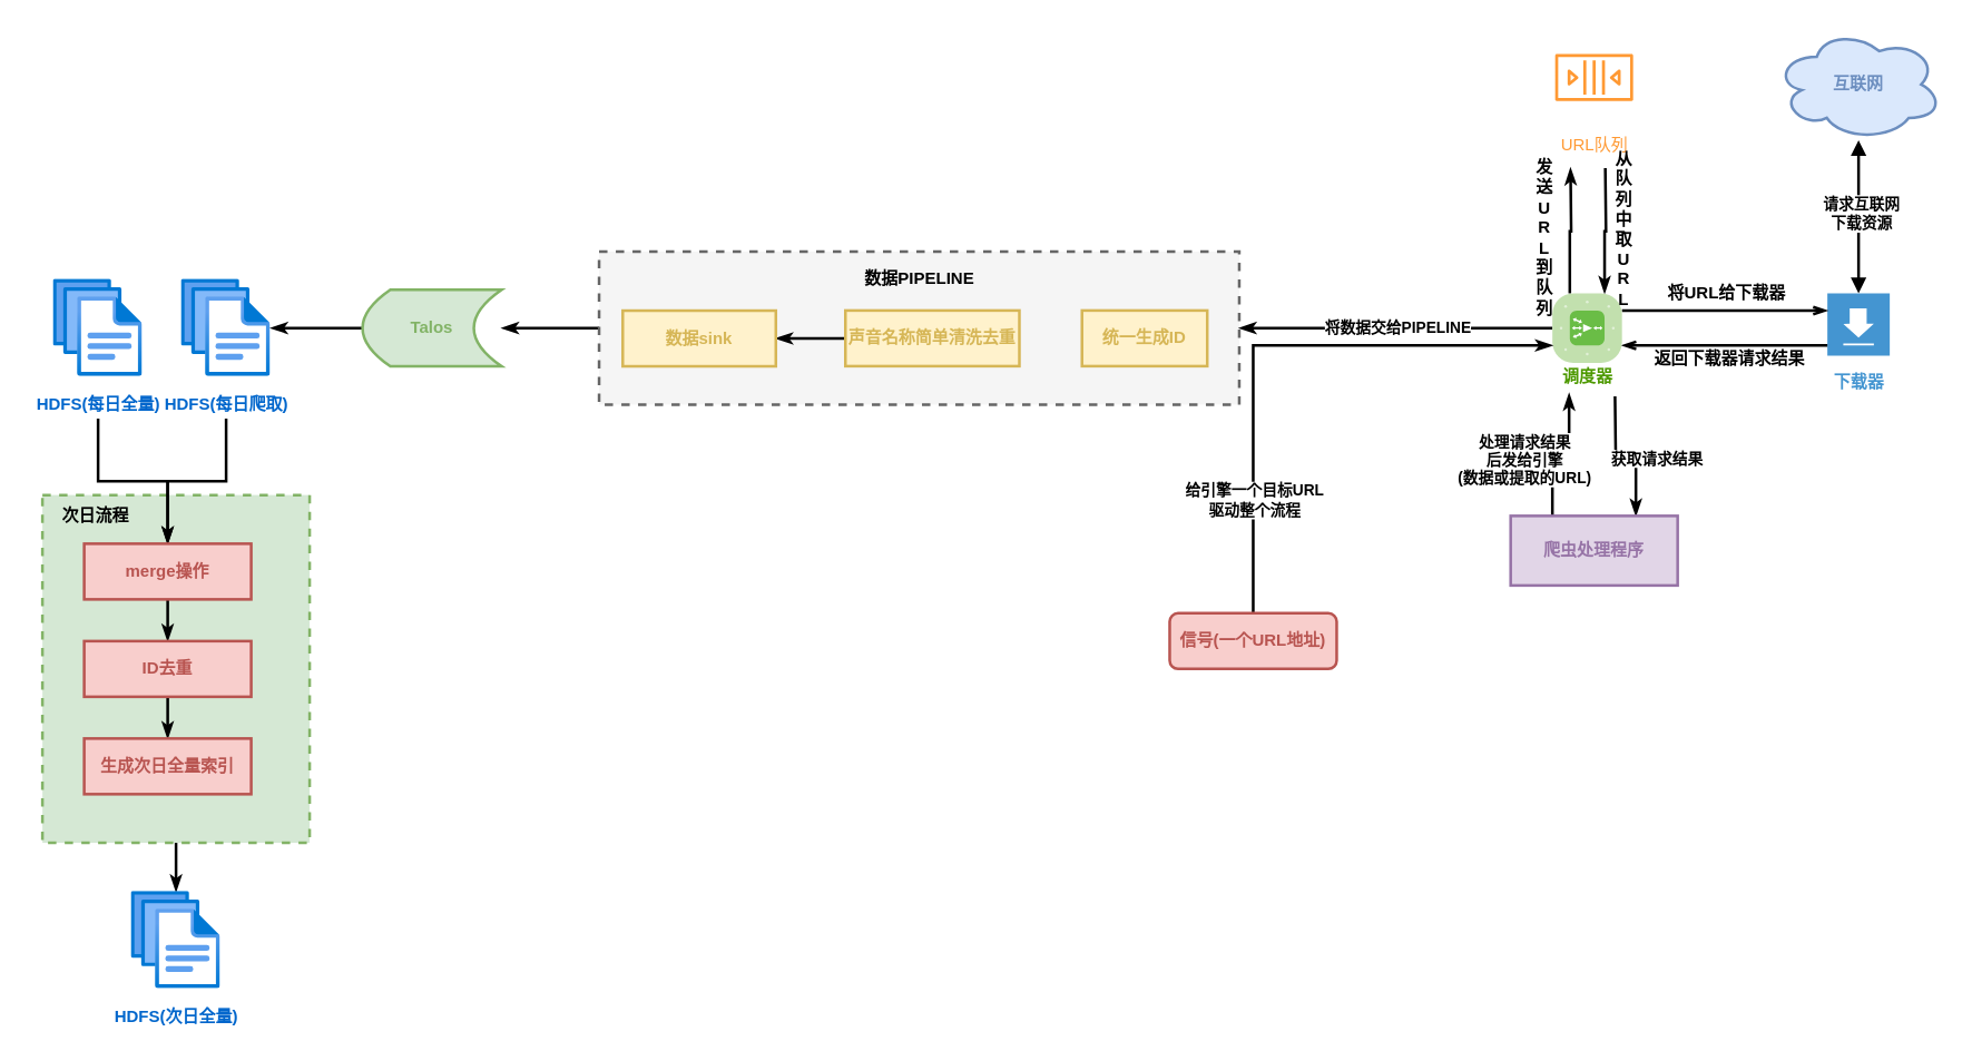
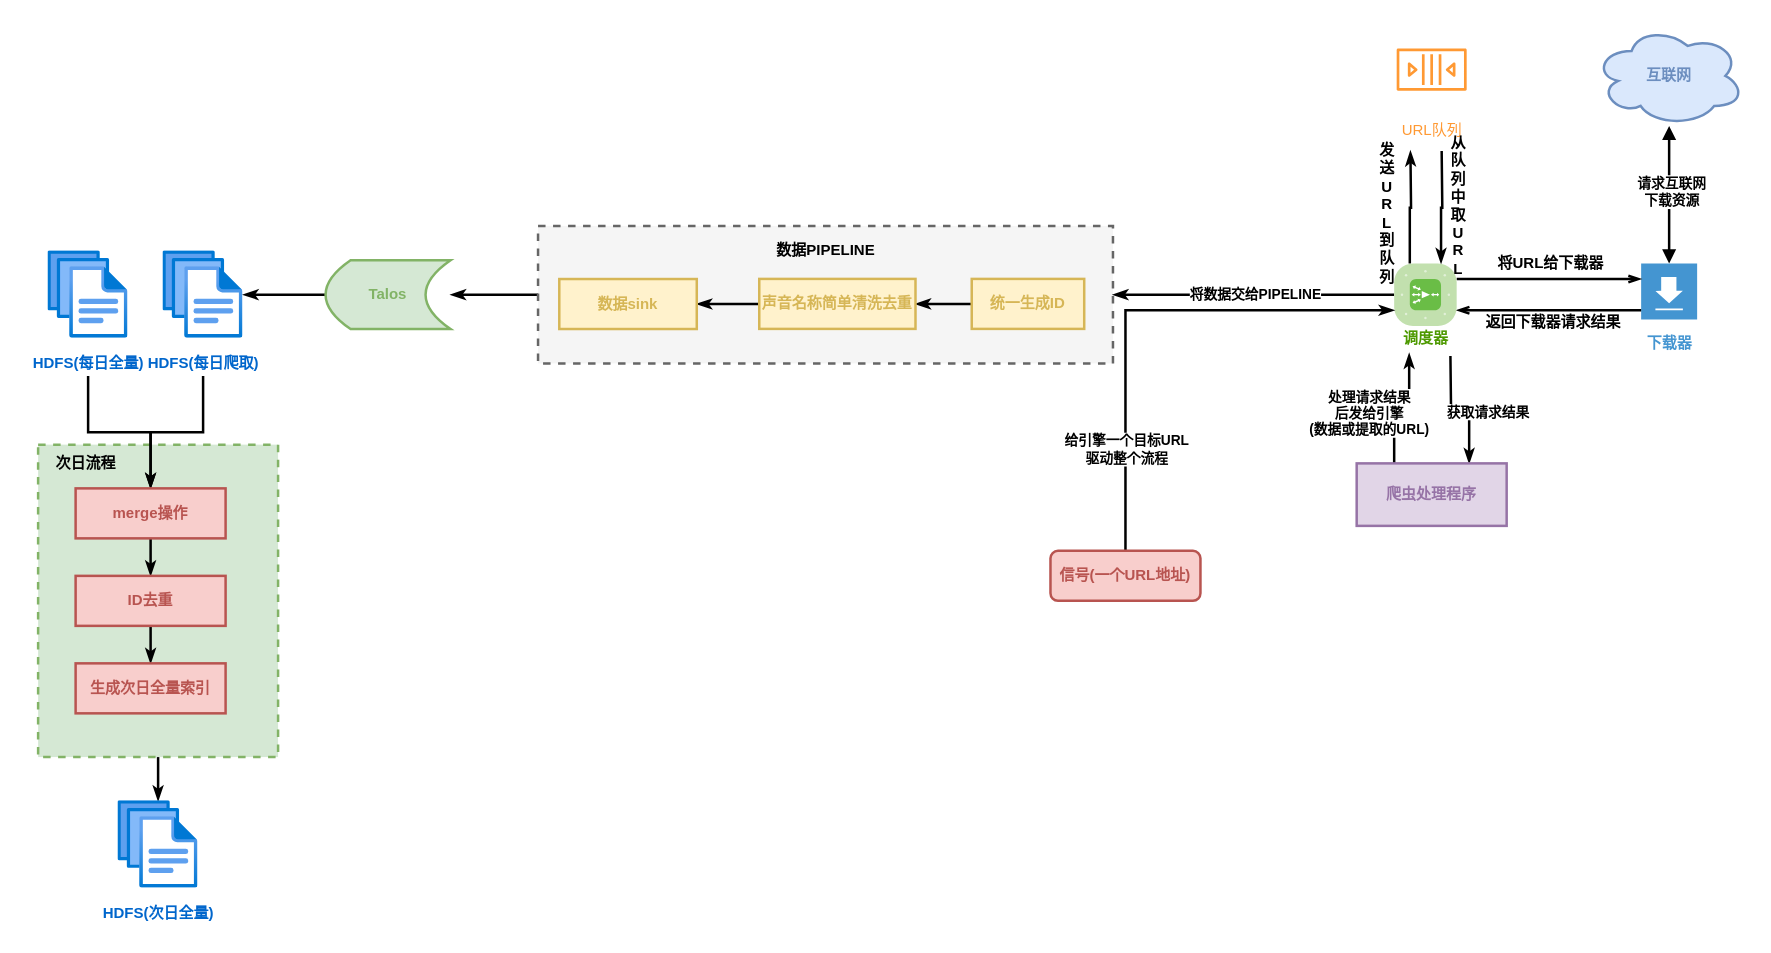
  <mxCell id="0" />
  <mxCell id="1" parent="0" />
  <mxCell id="2" style="edgeStyle=orthogonalEdgeStyle;rounded=0;orthogonalLoop=1;jettySize=auto;html=1;exitX=0.5;exitY=1;exitDx=0;exitDy=0;fontColor=#B85450;startArrow=none;startFill=0;endArrow=classicThin;endFill=1;strokeWidth=2;" edge="1" parent="1" source="3" target="52"><mxGeometry relative="1" as="geometry" /></mxCell>
  <mxCell id="3" value="" style="rounded=0;whiteSpace=wrap;html=1;strokeColor=#82b366;strokeWidth=2;fillColor=#d5e8d4;dashed=1;" vertex="1" parent="1"><mxGeometry x="30" y="355" width="192" height="250" as="geometry" /></mxCell>
  <mxCell id="4" style="edgeStyle=orthogonalEdgeStyle;rounded=0;orthogonalLoop=1;jettySize=auto;html=1;exitX=0;exitY=0.5;exitDx=0;exitDy=0;entryX=1;entryY=0.5;entryDx=0;entryDy=0;fontColor=#B85450;startArrow=none;startFill=0;endArrow=classicThin;endFill=1;strokeWidth=2;" edge="1" parent="1" source="5" target="39"><mxGeometry relative="1" as="geometry" /></mxCell>
  <mxCell id="5" value="" style="rounded=0;whiteSpace=wrap;html=1;strokeColor=#666666;strokeWidth=2;fillColor=#f5f5f5;fontColor=#333333;dashed=1;" vertex="1" parent="1"><mxGeometry x="430" y="180" width="460" height="110" as="geometry" /></mxCell>
  <mxCell id="6" value="互联网" style="ellipse;shape=cloud;whiteSpace=wrap;html=1;strokeWidth=2;fillColor=#dae8fc;strokeColor=#6c8ebf;fontColor=#6C8EBF;fontStyle=1;" vertex="1" parent="1"><mxGeometry x="1275" y="20" width="120" height="80" as="geometry" /></mxCell>
  <mxCell id="7" value="" style="edgeStyle=orthogonalEdgeStyle;rounded=0;orthogonalLoop=1;jettySize=auto;html=1;fontColor=#4495D1;strokeWidth=2;startArrow=block;startFill=1;endArrow=block;endFill=1;" edge="1" parent="1" source="9" target="6"><mxGeometry relative="1" as="geometry" /></mxCell>
  <mxCell id="8" value="请求互联网&lt;br&gt;下载资源" style="edgeLabel;html=1;align=center;verticalAlign=middle;resizable=0;points=[];fontStyle=1;" vertex="1" connectable="0" parent="7"><mxGeometry x="0.164" y="-1" relative="1" as="geometry"><mxPoint y="6" as="offset" /></mxGeometry></mxCell>
  <mxCell id="9" value="" style="shadow=0;dashed=0;html=1;strokeColor=none;fillColor=#4495D1;labelPosition=center;verticalLabelPosition=bottom;verticalAlign=top;align=center;outlineConnect=0;shape=mxgraph.veeam.2d.download;fontColor=#D6B656;" vertex="1" parent="1"><mxGeometry x="1312.6" y="210" width="44.8" height="44.8" as="geometry" /></mxCell>
  <mxCell id="10" value="下载器" style="text;html=1;align=center;verticalAlign=middle;resizable=0;points=[];autosize=1;strokeColor=none;fontStyle=1;fontColor=#4495D1;" vertex="1" parent="1"><mxGeometry x="1310" y="264" width="50" height="20" as="geometry" /></mxCell>
  <mxCell id="11" style="edgeStyle=orthogonalEdgeStyle;rounded=0;orthogonalLoop=1;jettySize=auto;html=1;exitX=1;exitY=0.25;exitDx=0;exitDy=0;exitPerimeter=0;fontColor=#4D9900;startArrow=none;startFill=0;endArrow=openThin;endFill=0;strokeWidth=2;" edge="1" parent="1" source="17" target="9"><mxGeometry relative="1" as="geometry"><Array as="points"><mxPoint x="1260" y="223" /><mxPoint x="1260" y="223" /></Array></mxGeometry></mxCell>
  <mxCell id="12" style="edgeStyle=orthogonalEdgeStyle;rounded=0;orthogonalLoop=1;jettySize=auto;html=1;exitX=1;exitY=0.75;exitDx=0;exitDy=0;exitPerimeter=0;fontColor=#4D9900;startArrow=openThin;startFill=0;endArrow=none;endFill=0;strokeWidth=2;" edge="1" parent="1" source="17" target="9"><mxGeometry relative="1" as="geometry"><Array as="points"><mxPoint x="1280" y="248" /><mxPoint x="1280" y="248" /></Array></mxGeometry></mxCell>
  <mxCell id="13" style="edgeStyle=orthogonalEdgeStyle;rounded=0;orthogonalLoop=1;jettySize=auto;html=1;exitX=0.25;exitY=0;exitDx=0;exitDy=0;exitPerimeter=0;fontColor=#FF9933;startArrow=none;startFill=0;endArrow=classicThin;endFill=1;strokeWidth=2;" edge="1" parent="1" source="17"><mxGeometry relative="1" as="geometry"><mxPoint x="1128" y="120" as="targetPoint" /></mxGeometry></mxCell>
  <mxCell id="14" style="edgeStyle=orthogonalEdgeStyle;rounded=0;orthogonalLoop=1;jettySize=auto;html=1;exitX=0.75;exitY=0;exitDx=0;exitDy=0;exitPerimeter=0;fontColor=#FF9933;startArrow=classicThin;startFill=1;endArrow=none;endFill=0;strokeWidth=2;" edge="1" parent="1" source="17"><mxGeometry relative="1" as="geometry"><mxPoint x="1153" y="120" as="targetPoint" /></mxGeometry></mxCell>
  <mxCell id="15" style="edgeStyle=orthogonalEdgeStyle;rounded=0;orthogonalLoop=1;jettySize=auto;html=1;exitX=0;exitY=0.5;exitDx=0;exitDy=0;exitPerimeter=0;entryX=1;entryY=0.5;entryDx=0;entryDy=0;fontColor=#D6B656;startArrow=none;startFill=0;endArrow=classicThin;endFill=1;strokeWidth=2;" edge="1" parent="1" source="17" target="5"><mxGeometry relative="1" as="geometry" /></mxCell>
  <mxCell id="16" value="将数据交给PIPELINE" style="edgeLabel;html=1;align=center;verticalAlign=middle;resizable=0;points=[];fontStyle=1" vertex="1" connectable="0" parent="15"><mxGeometry x="-0.007" y="1" relative="1" as="geometry"><mxPoint y="-2" as="offset" /></mxGeometry></mxCell>
  <mxCell id="17" value="" style="verticalLabelPosition=bottom;html=1;fillColor=#6ABD46;strokeColor=#ffffff;verticalAlign=top;align=center;points=[[0.085,0.085,0],[0.915,0.085,0],[0.915,0.915,0],[0.085,0.915,0],[0.25,0,0],[0.5,0,0],[0.75,0,0],[1,0.25,0],[1,0.5,0],[1,0.75,0],[0.75,1,0],[0.5,1,0],[0.25,1,0],[0,0.75,0],[0,0.5,0],[0,0.25,0]];pointerEvents=1;shape=mxgraph.cisco_safe.compositeIcon;bgIcon=mxgraph.cisco_safe.architecture.generic_appliance;resIcon=mxgraph.cisco_safe.architecture.wide_area_application_engine;fontColor=#000000;" vertex="1" parent="1"><mxGeometry x="1115" y="210" width="50" height="50" as="geometry" /></mxCell>
  <mxCell id="18" value="调度器" style="text;html=1;align=center;verticalAlign=middle;resizable=0;points=[];autosize=1;strokeColor=none;fontStyle=1;fontColor=#4D9900;" vertex="1" parent="1"><mxGeometry x="1115" y="260" width="50" height="20" as="geometry" /></mxCell>
  <mxCell id="19" value="&lt;font color=&quot;#000000&quot;&gt;&lt;b&gt;将URL给下载器&lt;/b&gt;&lt;/font&gt;" style="text;html=1;align=center;verticalAlign=middle;resizable=0;points=[];autosize=1;strokeColor=none;fontColor=#4D9900;" vertex="1" parent="1"><mxGeometry x="1190" y="200" width="100" height="20" as="geometry" /></mxCell>
  <mxCell id="20" value="&lt;font color=&quot;#000000&quot;&gt;&lt;b&gt;返回下载器请求结果&lt;/b&gt;&lt;/font&gt;" style="text;html=1;align=center;verticalAlign=middle;resizable=0;points=[];autosize=1;strokeColor=none;fontColor=#4D9900;" vertex="1" parent="1"><mxGeometry x="1182" y="247" width="120" height="20" as="geometry" /></mxCell>
  <mxCell id="21" value="URL队列" style="outlineConnect=0;gradientColor=none;fillColor=#ffffff;dashed=0;verticalLabelPosition=bottom;verticalAlign=top;align=center;html=1;fontSize=12;fontStyle=0;aspect=fixed;shape=mxgraph.aws4.resourceIcon;resIcon=mxgraph.aws4.queue;strokeColor=#FF9933;fontColor=#FF9933;" vertex="1" parent="1"><mxGeometry x="1110" y="20" width="70" height="70" as="geometry" /></mxCell>
  <mxCell id="22" value="&lt;font color=&quot;#000000&quot;&gt;发&lt;br&gt;送&lt;br&gt;U&lt;br&gt;R&lt;br&gt;L&lt;br&gt;到&lt;br&gt;队&lt;br&gt;列&lt;/font&gt;" style="text;html=1;align=center;verticalAlign=middle;resizable=0;points=[];autosize=1;strokeColor=none;fontColor=#FF9933;fontStyle=1" vertex="1" parent="1"><mxGeometry x="1094" y="110" width="30" height="120" as="geometry" /></mxCell>
  <mxCell id="23" value="&lt;font color=&quot;#000000&quot;&gt;从&lt;br&gt;队&lt;br&gt;列&lt;br&gt;中&lt;br&gt;取&lt;br&gt;U&lt;br&gt;R&lt;br&gt;L&lt;/font&gt;" style="text;html=1;align=center;verticalAlign=middle;resizable=0;points=[];autosize=1;strokeColor=none;fontColor=#FF9933;fontStyle=1" vertex="1" parent="1"><mxGeometry x="1151" y="104" width="30" height="120" as="geometry" /></mxCell>
  <mxCell id="24" style="edgeStyle=orthogonalEdgeStyle;rounded=0;orthogonalLoop=1;jettySize=auto;html=1;exitX=0.75;exitY=0;exitDx=0;exitDy=0;fontColor=#9673A6;startArrow=classicThin;startFill=1;endArrow=none;endFill=0;strokeWidth=2;" edge="1" parent="1" source="28"><mxGeometry relative="1" as="geometry"><mxPoint x="1160" y="284" as="targetPoint" /></mxGeometry></mxCell>
  <mxCell id="25" value="&lt;font color=&quot;#000000&quot;&gt;获取请求结果&lt;/font&gt;" style="edgeLabel;html=1;align=center;verticalAlign=middle;resizable=0;points=[];fontColor=#9673A6;fontStyle=1" vertex="1" connectable="0" parent="24"><mxGeometry x="-0.111" y="1" relative="1" as="geometry"><mxPoint x="17" as="offset" /></mxGeometry></mxCell>
  <mxCell id="26" style="edgeStyle=orthogonalEdgeStyle;rounded=0;orthogonalLoop=1;jettySize=auto;html=1;exitX=0.25;exitY=0;exitDx=0;exitDy=0;entryX=0.24;entryY=1.1;entryDx=0;entryDy=0;entryPerimeter=0;strokeWidth=2;endArrow=classicThin;endFill=1;" edge="1" parent="1" source="28" target="18"><mxGeometry relative="1" as="geometry" /></mxCell>
  <mxCell id="27" value="&lt;div&gt;&lt;span style=&quot;font-size: 11px&quot;&gt;处理请求结果&lt;/span&gt;&lt;/div&gt;&lt;div&gt;&lt;span style=&quot;font-size: 11px&quot;&gt;后发给引擎&lt;/span&gt;&lt;/div&gt;&lt;div&gt;&lt;span style=&quot;font-size: 11px&quot;&gt;(数据或提取的URL)&lt;/span&gt;&lt;/div&gt;" style="edgeLabel;html=1;align=center;verticalAlign=middle;resizable=0;points=[];fontStyle=1" vertex="1" connectable="0" parent="26"><mxGeometry x="-0.24" y="-2" relative="1" as="geometry"><mxPoint x="-23" y="-3" as="offset" /></mxGeometry></mxCell>
  <mxCell id="28" value="爬虫处理程序" style="rounded=0;whiteSpace=wrap;html=1;strokeWidth=2;fillColor=#e1d5e7;strokeColor=#9673a6;fontColor=#9673A6;fontStyle=1" vertex="1" parent="1"><mxGeometry x="1085" y="370" width="120" height="50" as="geometry" /></mxCell>
+ <mxCell id="29" value="" style="edgeStyle=orthogonalEdgeStyle;rounded=0;orthogonalLoop=1;jettySize=auto;html=1;fontColor=#D6B656;startArrow=none;startFill=0;endArrow=classicThin;endFill=1;strokeWidth=2;" edge="1" parent="1" source="30" target="32"><mxGeometry relative="1" as="geometry" /></mxCell>
  <mxCell id="30" value="统一生成ID" style="rounded=0;whiteSpace=wrap;html=1;strokeWidth=2;fillColor=#fff2cc;strokeColor=#D6B656;fontStyle=1;fontColor=#D6B656;" vertex="1" parent="1"><mxGeometry x="777" y="222.4" width="90" height="40" as="geometry" /></mxCell>
  <mxCell id="31" value="" style="edgeStyle=orthogonalEdgeStyle;rounded=0;orthogonalLoop=1;jettySize=auto;html=1;fontColor=#D6B656;startArrow=none;startFill=0;endArrow=classicThin;endFill=1;strokeWidth=2;" edge="1" parent="1" source="32" target="33"><mxGeometry relative="1" as="geometry" /></mxCell>
  <mxCell id="32" value="声音名称简单清洗去重" style="rounded=0;whiteSpace=wrap;html=1;strokeWidth=2;fillColor=#fff2cc;strokeColor=#D6B656;fontStyle=1;fontColor=#D6B656;" vertex="1" parent="1"><mxGeometry x="607" y="222.4" width="125" height="40" as="geometry" /></mxCell>
  <mxCell id="33" value="数据sink" style="rounded=0;whiteSpace=wrap;html=1;strokeWidth=2;fillColor=#fff2cc;strokeColor=#D6B656;fontStyle=1;fontColor=#D6B656;" vertex="1" parent="1"><mxGeometry x="447" y="222.5" width="110" height="40" as="geometry" /></mxCell>
  <mxCell id="34" value="&lt;font color=&quot;#000000&quot;&gt;&lt;b&gt;数据PIPELINE&lt;/b&gt;&lt;/font&gt;" style="text;html=1;align=center;verticalAlign=middle;resizable=0;points=[];autosize=1;strokeColor=none;fontColor=#D6B656;" vertex="1" parent="1"><mxGeometry x="615" y="190" width="90" height="20" as="geometry" /></mxCell>
  <mxCell id="35" style="edgeStyle=orthogonalEdgeStyle;rounded=0;orthogonalLoop=1;jettySize=auto;html=1;exitX=0.5;exitY=0;exitDx=0;exitDy=0;entryX=0;entryY=0.75;entryDx=0;entryDy=0;entryPerimeter=0;fontColor=#B85450;startArrow=none;startFill=0;endArrow=classicThin;endFill=1;strokeWidth=2;" edge="1" parent="1" source="37" target="17"><mxGeometry relative="1" as="geometry" /></mxCell>
  <mxCell id="36" value="&lt;font color=&quot;#000000&quot;&gt;&lt;b&gt;给引擎一个目标URL&lt;br&gt;驱动整个流程&lt;br&gt;&lt;/b&gt;&lt;/font&gt;" style="edgeLabel;html=1;align=center;verticalAlign=middle;resizable=0;points=[];fontColor=#B85450;" vertex="1" connectable="0" parent="35"><mxGeometry x="-0.535" y="-1" relative="1" as="geometry"><mxPoint x="-1" y="13" as="offset" /></mxGeometry></mxCell>
  <mxCell id="37" value="信号(一个URL地址)" style="rounded=1;whiteSpace=wrap;html=1;strokeWidth=2;fillColor=#f8cecc;fontStyle=1;strokeColor=#B85450;fontColor=#B85450;" vertex="1" parent="1"><mxGeometry x="840" y="440" width="120" height="40" as="geometry" /></mxCell>
  <mxCell id="38" style="edgeStyle=orthogonalEdgeStyle;rounded=0;orthogonalLoop=1;jettySize=auto;html=1;exitX=0;exitY=0.5;exitDx=0;exitDy=0;fontColor=#0066CC;startArrow=none;startFill=0;endArrow=classicThin;endFill=1;strokeWidth=2;" edge="1" parent="1" source="39" target="40"><mxGeometry relative="1" as="geometry" /></mxCell>
  <mxCell id="39" value="Talos" style="shape=dataStorage;whiteSpace=wrap;html=1;fixedSize=1;strokeWidth=2;fillColor=#d5e8d4;strokeColor=#82B366;fontStyle=1;fontColor=#82B366;" vertex="1" parent="1"><mxGeometry x="260" y="207.5" width="100" height="55" as="geometry" /></mxCell>
  <mxCell id="40" value="" style="aspect=fixed;html=1;points=[];align=center;image;fontSize=12;image=img/lib/azure2/general/Files.svg;fontColor=#82B366;strokeColor=#82B366;strokeWidth=2;" vertex="1" parent="1"><mxGeometry x="130" y="200" width="64" height="70" as="geometry" /></mxCell>
  <mxCell id="41" value="" style="edgeStyle=orthogonalEdgeStyle;rounded=0;orthogonalLoop=1;jettySize=auto;html=1;fontColor=#B85450;startArrow=none;startFill=0;endArrow=classicThin;endFill=1;strokeWidth=2;" edge="1" parent="1" source="42" target="47"><mxGeometry relative="1" as="geometry" /></mxCell>
  <mxCell id="42" value="HDFS(每日爬取)" style="text;html=1;align=center;verticalAlign=middle;resizable=0;points=[];autosize=1;strokeColor=none;fontColor=#0066CC;fontStyle=1" vertex="1" parent="1"><mxGeometry x="112" y="280" width="100" height="20" as="geometry" /></mxCell>
  <mxCell id="43" value="" style="aspect=fixed;html=1;points=[];align=center;image;fontSize=12;image=img/lib/azure2/general/Files.svg;fontColor=#82B366;strokeColor=#82B366;strokeWidth=2;" vertex="1" parent="1"><mxGeometry x="38" y="200" width="64" height="70" as="geometry" /></mxCell>
  <mxCell id="44" value="" style="edgeStyle=orthogonalEdgeStyle;rounded=0;orthogonalLoop=1;jettySize=auto;html=1;fontColor=#B85450;startArrow=none;startFill=0;endArrow=classicThin;endFill=1;strokeWidth=2;" edge="1" parent="1" source="45" target="47"><mxGeometry relative="1" as="geometry" /></mxCell>
  <mxCell id="45" value="HDFS(每日全量)" style="text;html=1;align=center;verticalAlign=middle;resizable=0;points=[];autosize=1;strokeColor=none;fontColor=#0066CC;fontStyle=1" vertex="1" parent="1"><mxGeometry x="20" y="280" width="100" height="20" as="geometry" /></mxCell>
  <mxCell id="46" value="" style="edgeStyle=orthogonalEdgeStyle;rounded=0;orthogonalLoop=1;jettySize=auto;html=1;fontColor=#B85450;startArrow=none;startFill=0;endArrow=classicThin;endFill=1;strokeWidth=2;" edge="1" parent="1" source="47" target="49"><mxGeometry relative="1" as="geometry" /></mxCell>
  <mxCell id="47" value="merge操作" style="rounded=0;whiteSpace=wrap;html=1;strokeWidth=2;fillColor=#f8cecc;strokeColor=#B85450;fontStyle=1;fontColor=#B85450;" vertex="1" parent="1"><mxGeometry x="60" y="390" width="120" height="40" as="geometry" /></mxCell>
  <mxCell id="48" value="" style="edgeStyle=orthogonalEdgeStyle;rounded=0;orthogonalLoop=1;jettySize=auto;html=1;fontColor=#B85450;startArrow=none;startFill=0;endArrow=classicThin;endFill=1;strokeWidth=2;" edge="1" parent="1" source="49" target="50"><mxGeometry relative="1" as="geometry" /></mxCell>
  <mxCell id="49" value="ID去重" style="rounded=0;whiteSpace=wrap;html=1;strokeWidth=2;fillColor=#f8cecc;strokeColor=#B85450;fontStyle=1;fontColor=#B85450;" vertex="1" parent="1"><mxGeometry x="60" y="460" width="120" height="40" as="geometry" /></mxCell>
  <mxCell id="50" value="生成次日全量索引" style="rounded=0;whiteSpace=wrap;html=1;strokeWidth=2;fillColor=#f8cecc;strokeColor=#B85450;fontStyle=1;fontColor=#B85450;" vertex="1" parent="1"><mxGeometry x="60" y="530" width="120" height="40" as="geometry" /></mxCell>
  <mxCell id="51" value="&lt;b&gt;&lt;font color=&quot;#000000&quot;&gt;次日流程&lt;/font&gt;&lt;/b&gt;" style="text;html=1;align=center;verticalAlign=middle;resizable=0;points=[];autosize=1;strokeColor=none;fontColor=#B85450;" vertex="1" parent="1"><mxGeometry x="38" y="360" width="60" height="20" as="geometry" /></mxCell>
  <mxCell id="52" value="" style="aspect=fixed;html=1;points=[];align=center;image;fontSize=12;image=img/lib/azure2/general/Files.svg;fontColor=#82B366;strokeColor=#82B366;strokeWidth=2;" vertex="1" parent="1"><mxGeometry x="94" y="640" width="64" height="70" as="geometry" /></mxCell>
  <mxCell id="53" value="HDFS(次日全量)" style="text;html=1;align=center;verticalAlign=middle;resizable=0;points=[];autosize=1;strokeColor=none;fontColor=#0066CC;fontStyle=1" vertex="1" parent="1"><mxGeometry x="76" y="720" width="100" height="20" as="geometry" /></mxCell>
